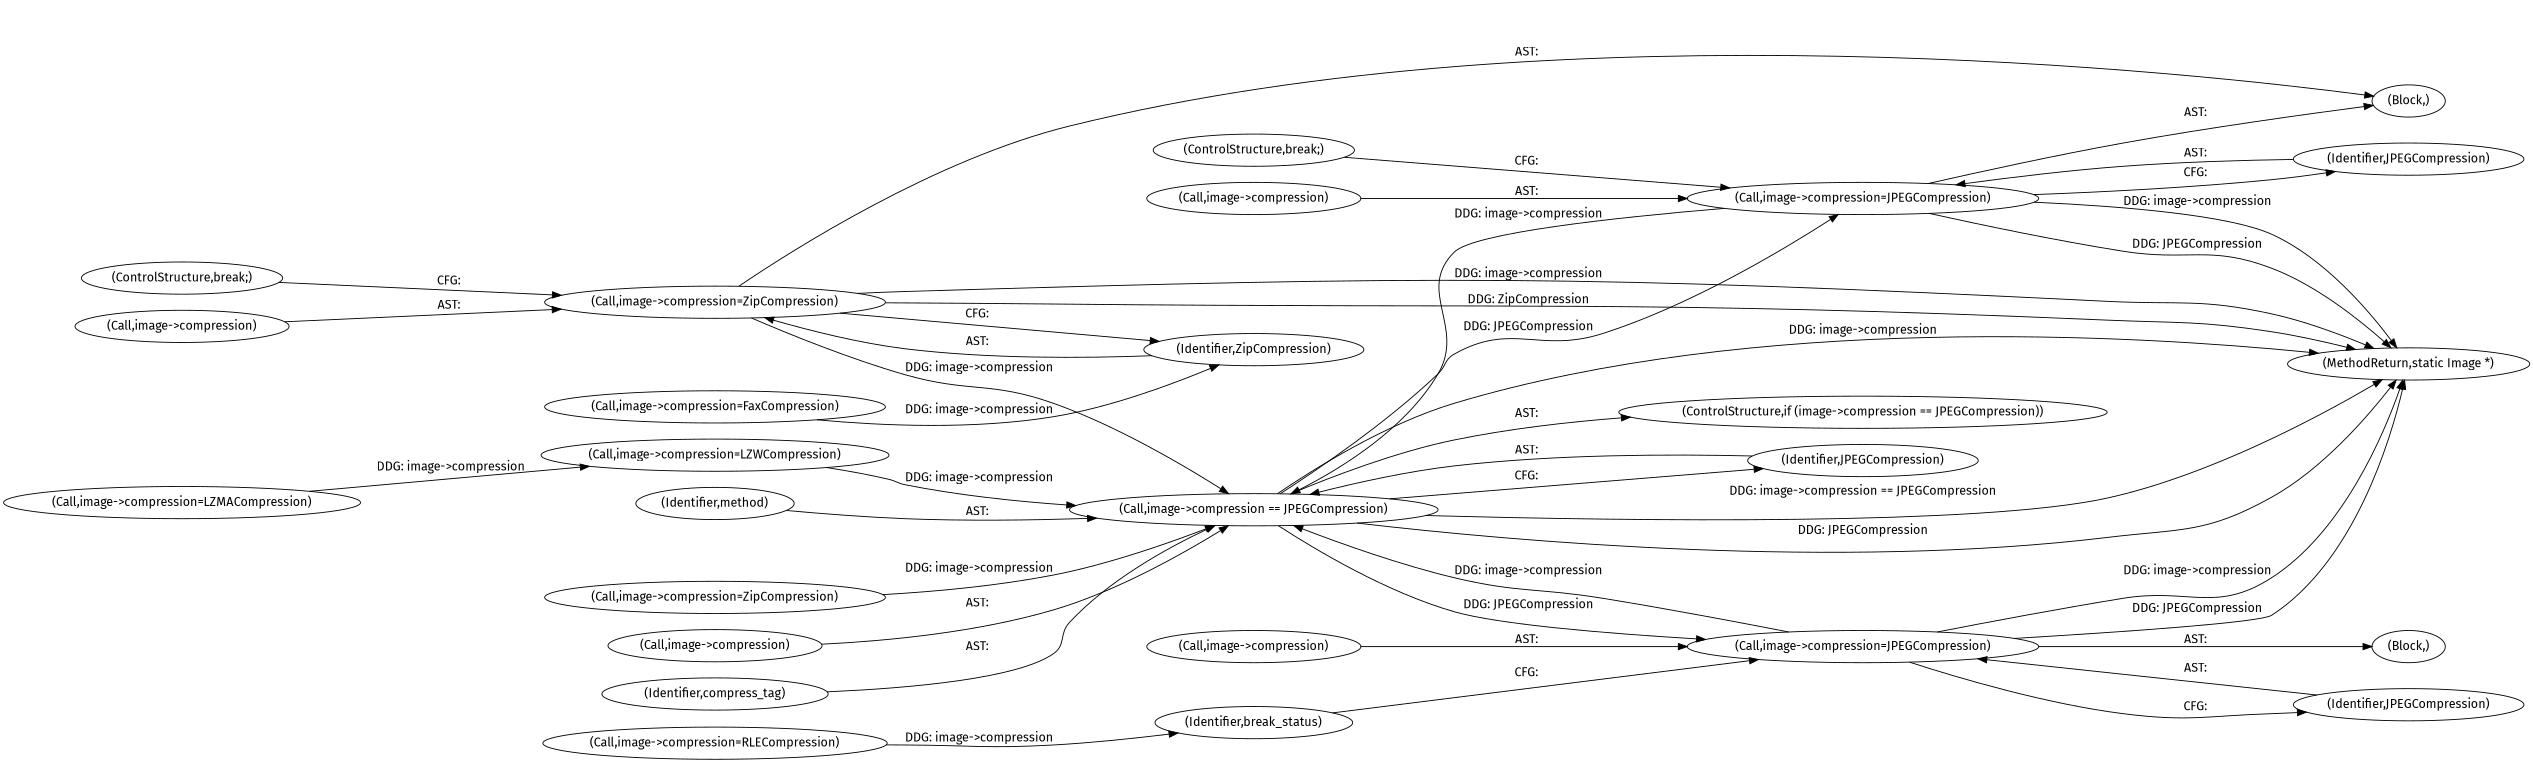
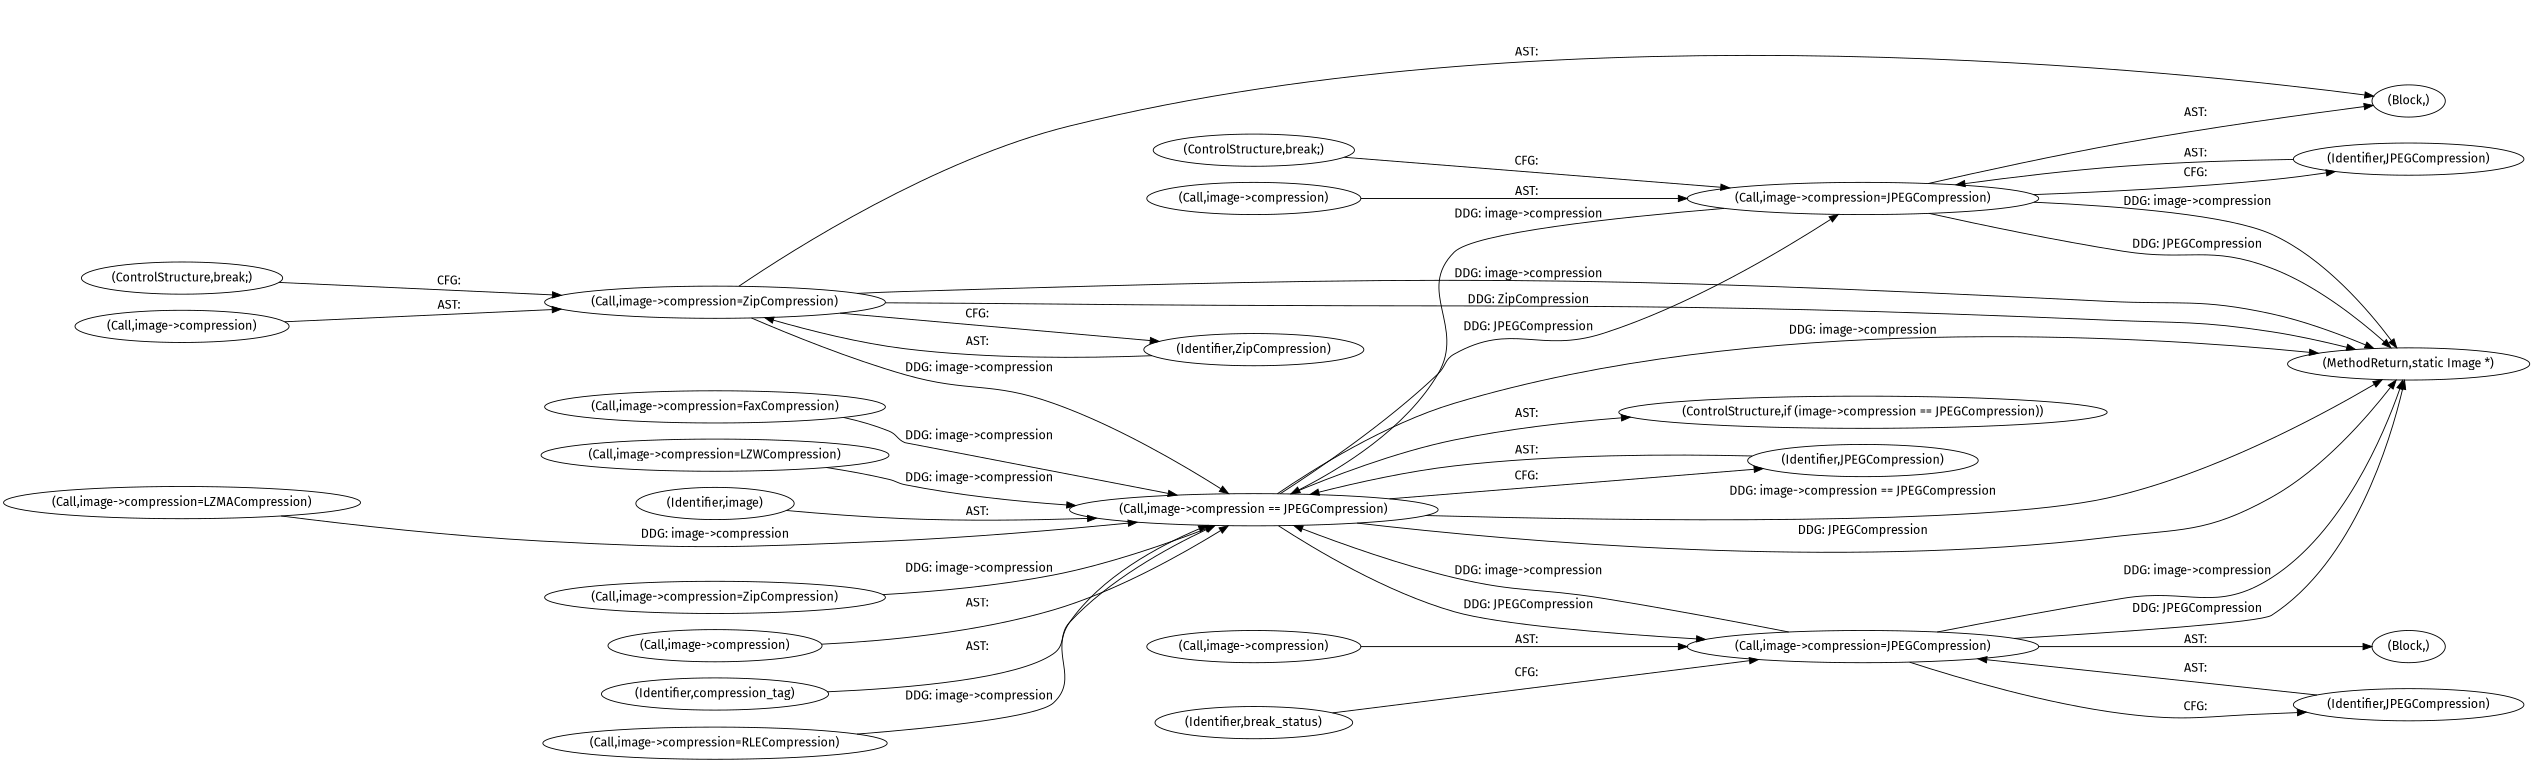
  digraph {
    fontname="Fira Sans"
    rankdir=LR
    node [fontname="Fira Sans"]
    edge [fontname="Fira Sans"]
    n1 [label="(Call,image->compression=ZipCompression)"]
    n2 [label="(Call,image->compression == JPEGCompression)"]
    n3 [label="(Block,)"]
    n4 [label="(MethodReturn,static Image *)"]
    n5 [label="(Identifier,ZipCompression)"]
    n6 [label="(Call,image->compression=JPEGCompression)"]
    n7 [label="(Call,image->compression=JPEGCompression)"]
    n8 [label="(ControlStructure,if (image->compression == JPEGCompression))"]
    n9 [label="(Identifier,JPEGCompression)"]
    n10 [label="(Block,)"]
    n11 [label="(Identifier,JPEGCompression)"]
    n12 [label="(Identifier,JPEGCompression)"]
    n13 [label="(ControlStructure,break;)"]
    n14 [label="(Call,image->compression)"]
    n15 [label="(Identifier,break_status)"]
-   n16 [label="(Identifier,compress_tag)"]
+   n16 [label="(Identifier,compression_tag)"]
    n17 [label="(Call,image->compression=RLECompression)"]
    n18 [label="(ControlStructure,break;)"]
    n19 [label="(Call,image->compression)"]
    n20 [label="(Call,image->compression=LZWCompression)"]
    n21 [label="(Call,image->compression=FaxCompression)"]
    n22 [label="(Call,image->compression=LZMACompression)"]
    n23 [label="(Call,image->compression=ZipCompression)"]
-   n24 [label="(Identifier,method)"]
+   n24 [label="(Identifier,image)"]
    n25 [label="(Call,image->compression)"]
    n26 [label="(Call,image->compression)"]
    n1 -> n2 [label="DDG: image->compression"]
    n1 -> n3 [label="AST: "]
    n1 -> n4 [label="DDG: ZipCompression"]
    n1 -> n4 [label="DDG: image->compression"]
    n1 -> n5 [label="CFG: "]
    n2 -> n4 [label="DDG: image->compression"]
    n2 -> n4 [label="DDG: image->compression == JPEGCompression"]
    n2 -> n4 [label="DDG: JPEGCompression"]
    n2 -> n6 [label="DDG: JPEGCompression"]
    n2 -> n7 [label="DDG: JPEGCompression"]
    n2 -> n8 [label="AST: "]
    n2 -> n9 [label="CFG: "]
    n5 -> n1 [label="AST: "]
    n6 -> n2 [label="DDG: image->compression"]
    n6 -> n4 [label="DDG: image->compression"]
    n6 -> n4 [label="DDG: JPEGCompression"]
    n6 -> n10 [label="AST: "]
    n6 -> n11 [label="CFG: "]
    n7 -> n2 [label="DDG: image->compression"]
    n7 -> n3 [label="AST: "]
    n7 -> n4 [label="DDG: image->compression"]
    n7 -> n4 [label="DDG: JPEGCompression"]
    n7 -> n12 [label="CFG: "]
    n9 -> n2 [label="AST: "]
    n11 -> n6 [label="AST: "]
    n12 -> n7 [label="AST: "]
    n13 -> n7 [label="CFG: "]
    n14 -> n2 [label="AST: "]
    n15 -> n6 [label="CFG: "]
    n16 -> n2 [label="AST: "]
-   n17 -> n15 [label="DDG: image->compression"]
+   n17 -> n2 [label="DDG: image->compression"]
    n18 -> n1 [label="CFG: "]
    n19 -> n6 [label="AST: "]
    n20 -> n2 [label="DDG: image->compression"]
-   n21 -> n5 [label="DDG: image->compression"]
-   n22 -> n20 [label="DDG: image->compression"]
+   n21 -> n2 [label="DDG: image->compression"]
+   n22 -> n2 [label="DDG: image->compression"]
    n23 -> n2 [label="DDG: image->compression"]
    n24 -> n2 [label="AST: "]
    n25 -> n7 [label="AST: "]
    n26 -> n1 [label="AST: "]
  }
